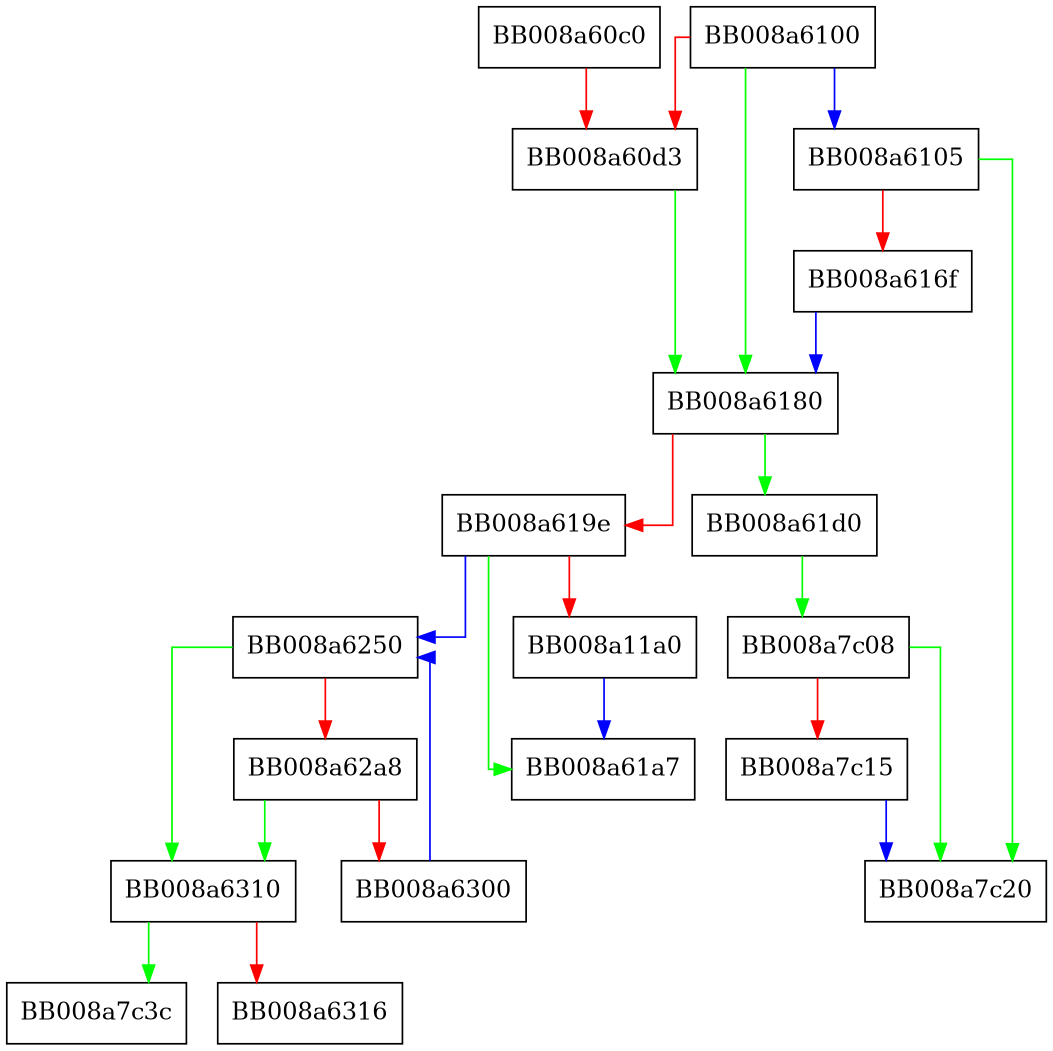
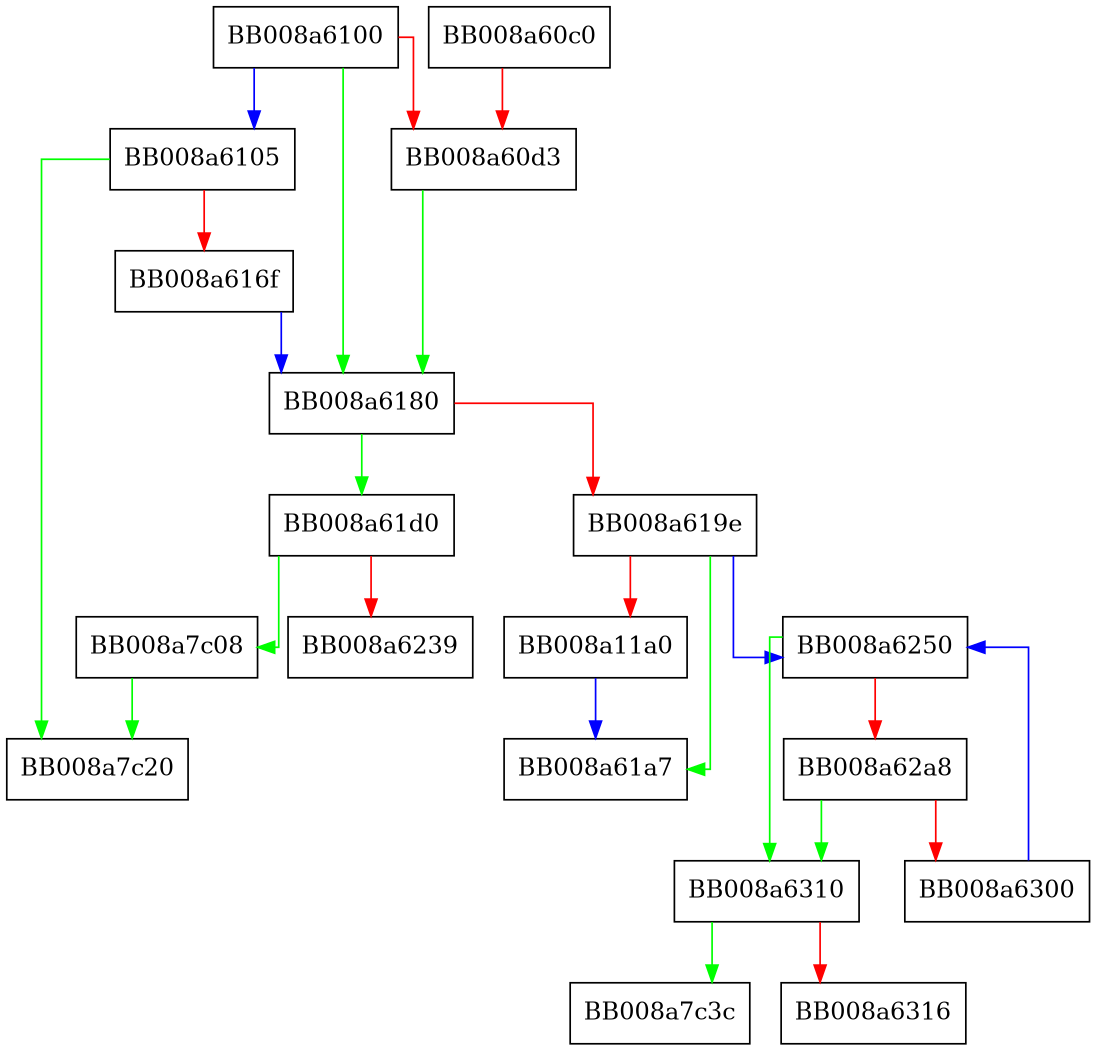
  digraph {
    splines=ortho
    node [shape=box]
    edge [color=red]
    BB008a60c0
    BB008a60d3
    BB008a6180
    BB008a61d0
    BB008a619e
    BB008a6100
    BB008a6105
    BB008a7c08
+   BB008a6239
    BB008a61a7
    n11 [label=BB008a11a0]
    BB008a6250
    BB008a7c20
    BB008a616f
-   BB008a7c15
    BB008a6310
    BB008a62a8
    BB008a7c3c
    BB008a6316
    BB008a6300
    BB008a60c0 -> BB008a60d3
    BB008a60d3 -> BB008a6180 [color=green]
    BB008a6180 -> BB008a61d0 [color=green]
    BB008a6180 -> BB008a619e
    BB008a61d0 -> BB008a7c08 [color=green]
+   BB008a61d0 -> BB008a6239
    BB008a619e -> BB008a61a7 [color=green]
    BB008a619e -> n11
    BB008a619e -> BB008a6250 [color=blue]
    BB008a6100 -> BB008a60d3
    BB008a6100 -> BB008a6180 [color=green]
    BB008a6100 -> BB008a6105 [color=blue]
    BB008a6105 -> BB008a7c20 [color=green]
    BB008a6105 -> BB008a616f
    BB008a7c08 -> BB008a7c20 [color=green]
-   BB008a7c08 -> BB008a7c15
    n11 -> BB008a61a7 [color=blue]
    BB008a6250 -> BB008a6310 [color=green]
    BB008a6250 -> BB008a62a8
    BB008a616f -> BB008a6180 [color=blue]
-   BB008a7c15 -> BB008a7c20 [color=blue]
    BB008a6310 -> BB008a7c3c [color=green]
    BB008a6310 -> BB008a6316
    BB008a62a8 -> BB008a6310 [color=green]
    BB008a62a8 -> BB008a6300
    BB008a6300 -> BB008a6250 [color=blue]
  }
